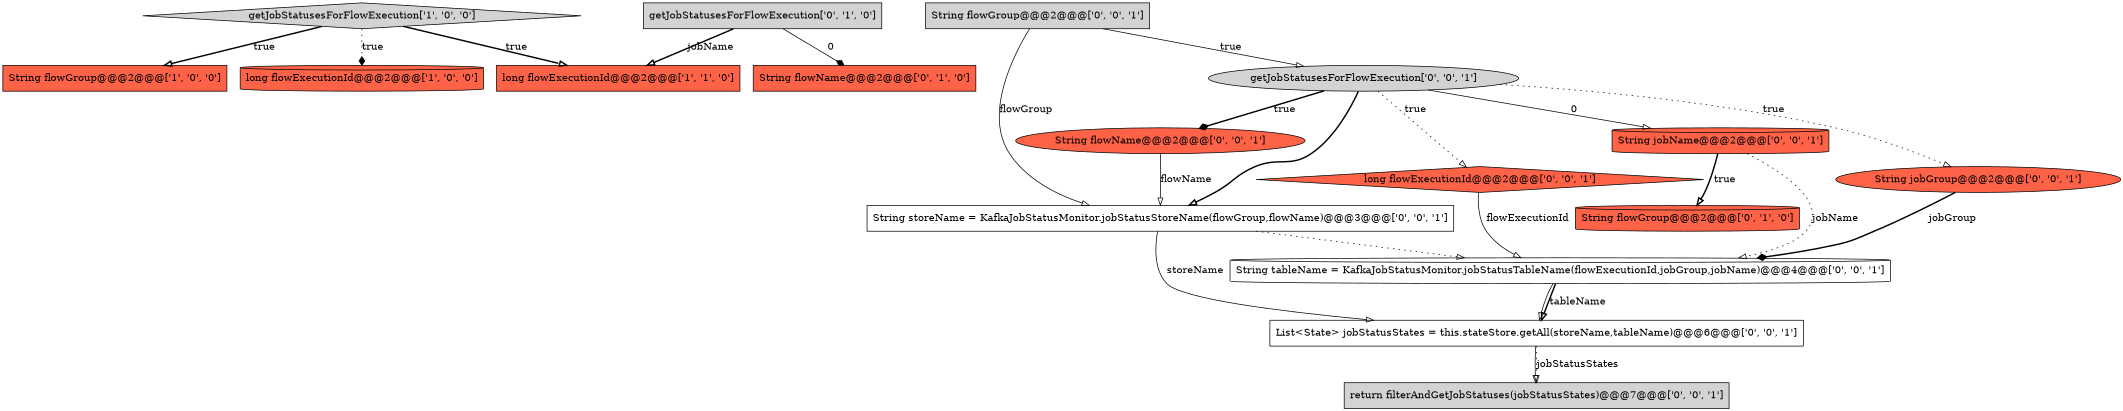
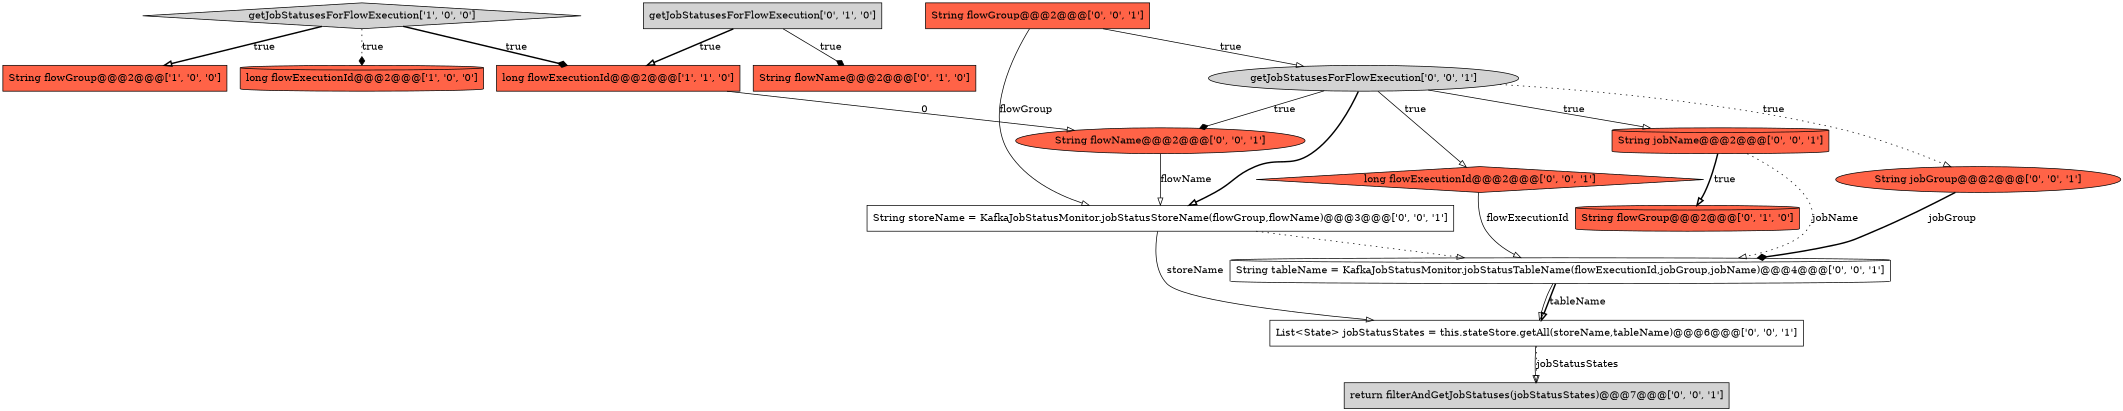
  digraph {
    node [fillcolor=tomato shape=box style=filled]
    edge [arrowhead=onormal style=solid]
    n1 [fillcolor=lightgray label="getJobStatusesForFlowExecution['1', '0', '0']" shape=diamond]
    n2 [label="long flowExecutionId@@@2@@@['1', '0', '0']" shape=cylinder]
    n3 [label="String flowGroup@@@2@@@['1', '0', '0']"]
    n4 [label="long flowExecutionId@@@2@@@['1', '1', '0']"]
    n5 [label="String flowName@@@2@@@['0', '0', '1']" shape=ellipse]
    n6 [label="String jobGroup@@@2@@@['0', '0', '1']" shape=ellipse]
    n7 [fillcolor=white label="String tableName = KafkaJobStatusMonitor.jobStatusTableName(flowExecutionId,jobGroup,jobName)@@@4@@@['0', '0', '1']" shape=cylinder]
    n8 [fillcolor=white label="List<State> jobStatusStates = this.stateStore.getAll(storeName,tableName)@@@6@@@['0', '0', '1']"]
-   n9 [fillcolor=lightgray label="String flowGroup@@@2@@@['0', '0', '1']"]
+   n9 [label="String flowGroup@@@2@@@['0', '0', '1']"]
    n10 [fillcolor=white label="String storeName = KafkaJobStatusMonitor.jobStatusStoreName(flowGroup,flowName)@@@3@@@['0', '0', '1']"]
    n11 [fillcolor=lightgray label="getJobStatusesForFlowExecution['0', '0', '1']" shape=ellipse]
    n12 [fillcolor=lightgray label="return filterAndGetJobStatuses(jobStatusStates)@@@7@@@['0', '0', '1']"]
    n13 [fillcolor=lightgray label="getJobStatusesForFlowExecution['0', '1', '0']"]
    n14 [label="String flowName@@@2@@@['0', '1', '0']"]
    n15 [label="String flowGroup@@@2@@@['0', '1', '0']" shape=cylinder]
    n16 [label="String jobName@@@2@@@['0', '0', '1']" shape=cylinder]
    n17 [label="long flowExecutionId@@@2@@@['0', '0', '1']" shape=diamond]
    n1 -> n2 [arrowhead=diamond label=true style=dotted]
    n1 -> n3 [label=true style=bold]
-   n1 -> n4 [label=true style=bold]
+   n1 -> n4 [arrowhead=diamond label=true style=bold]
+   n4 -> n5 [label=0]
    n5 -> n10 [label=flowName]
    n6 -> n7 [arrowhead=diamond label=jobGroup style=bold]
    n7 -> n8 [label=tableName style=bold]
    n7 -> n8
    n8 -> n12
    n8 -> n12 [label=jobStatusStates style=dotted]
    n9 -> n10 [label=flowGroup]
    n9 -> n11 [label=true]
    n10 -> n7 [style=dotted]
    n10 -> n8 [label=storeName]
-   n11 -> n5 [arrowhead=diamond label=true style=bold]
+   n11 -> n5 [arrowhead=diamond label=true]
    n11 -> n6 [label=true style=dotted]
    n11 -> n10 [style=bold]
-   n11 -> n16 [label=0]
-   n11 -> n17 [label=true style=dotted]
-   n13 -> n4 [label=jobName style=bold]
-   n13 -> n14 [arrowhead=diamond label=0]
+   n11 -> n16 [label=true]
+   n11 -> n17 [label=true]
+   n13 -> n4 [label=true style=bold]
+   n13 -> n14 [arrowhead=diamond label=true]
    n16 -> n7 [label=jobName style=dotted]
    n16 -> n15 [label=true style=bold]
    n17 -> n7 [label=flowExecutionId]
  }
